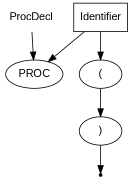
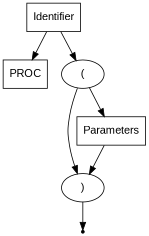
  digraph {
    rankdir=TB
    node [fontname=Arial shape=oval]
-   n1 [label=ProcDecl shape=plaintext]
-   n2 [label=PROC]
+   n2 [label=PROC shape=box]
    end [shape=point]
    n4 [label=Identifier shape=box]
    n5 [label="("]
    n6 [label=")"]
-   n1 -> n2
+   n7 [label=Parameters shape=box]
    n4 -> n2
    n4 -> n5
    n5 -> n6
+   n5 -> n7
    n6 -> end
+   n7 -> n6
  }
